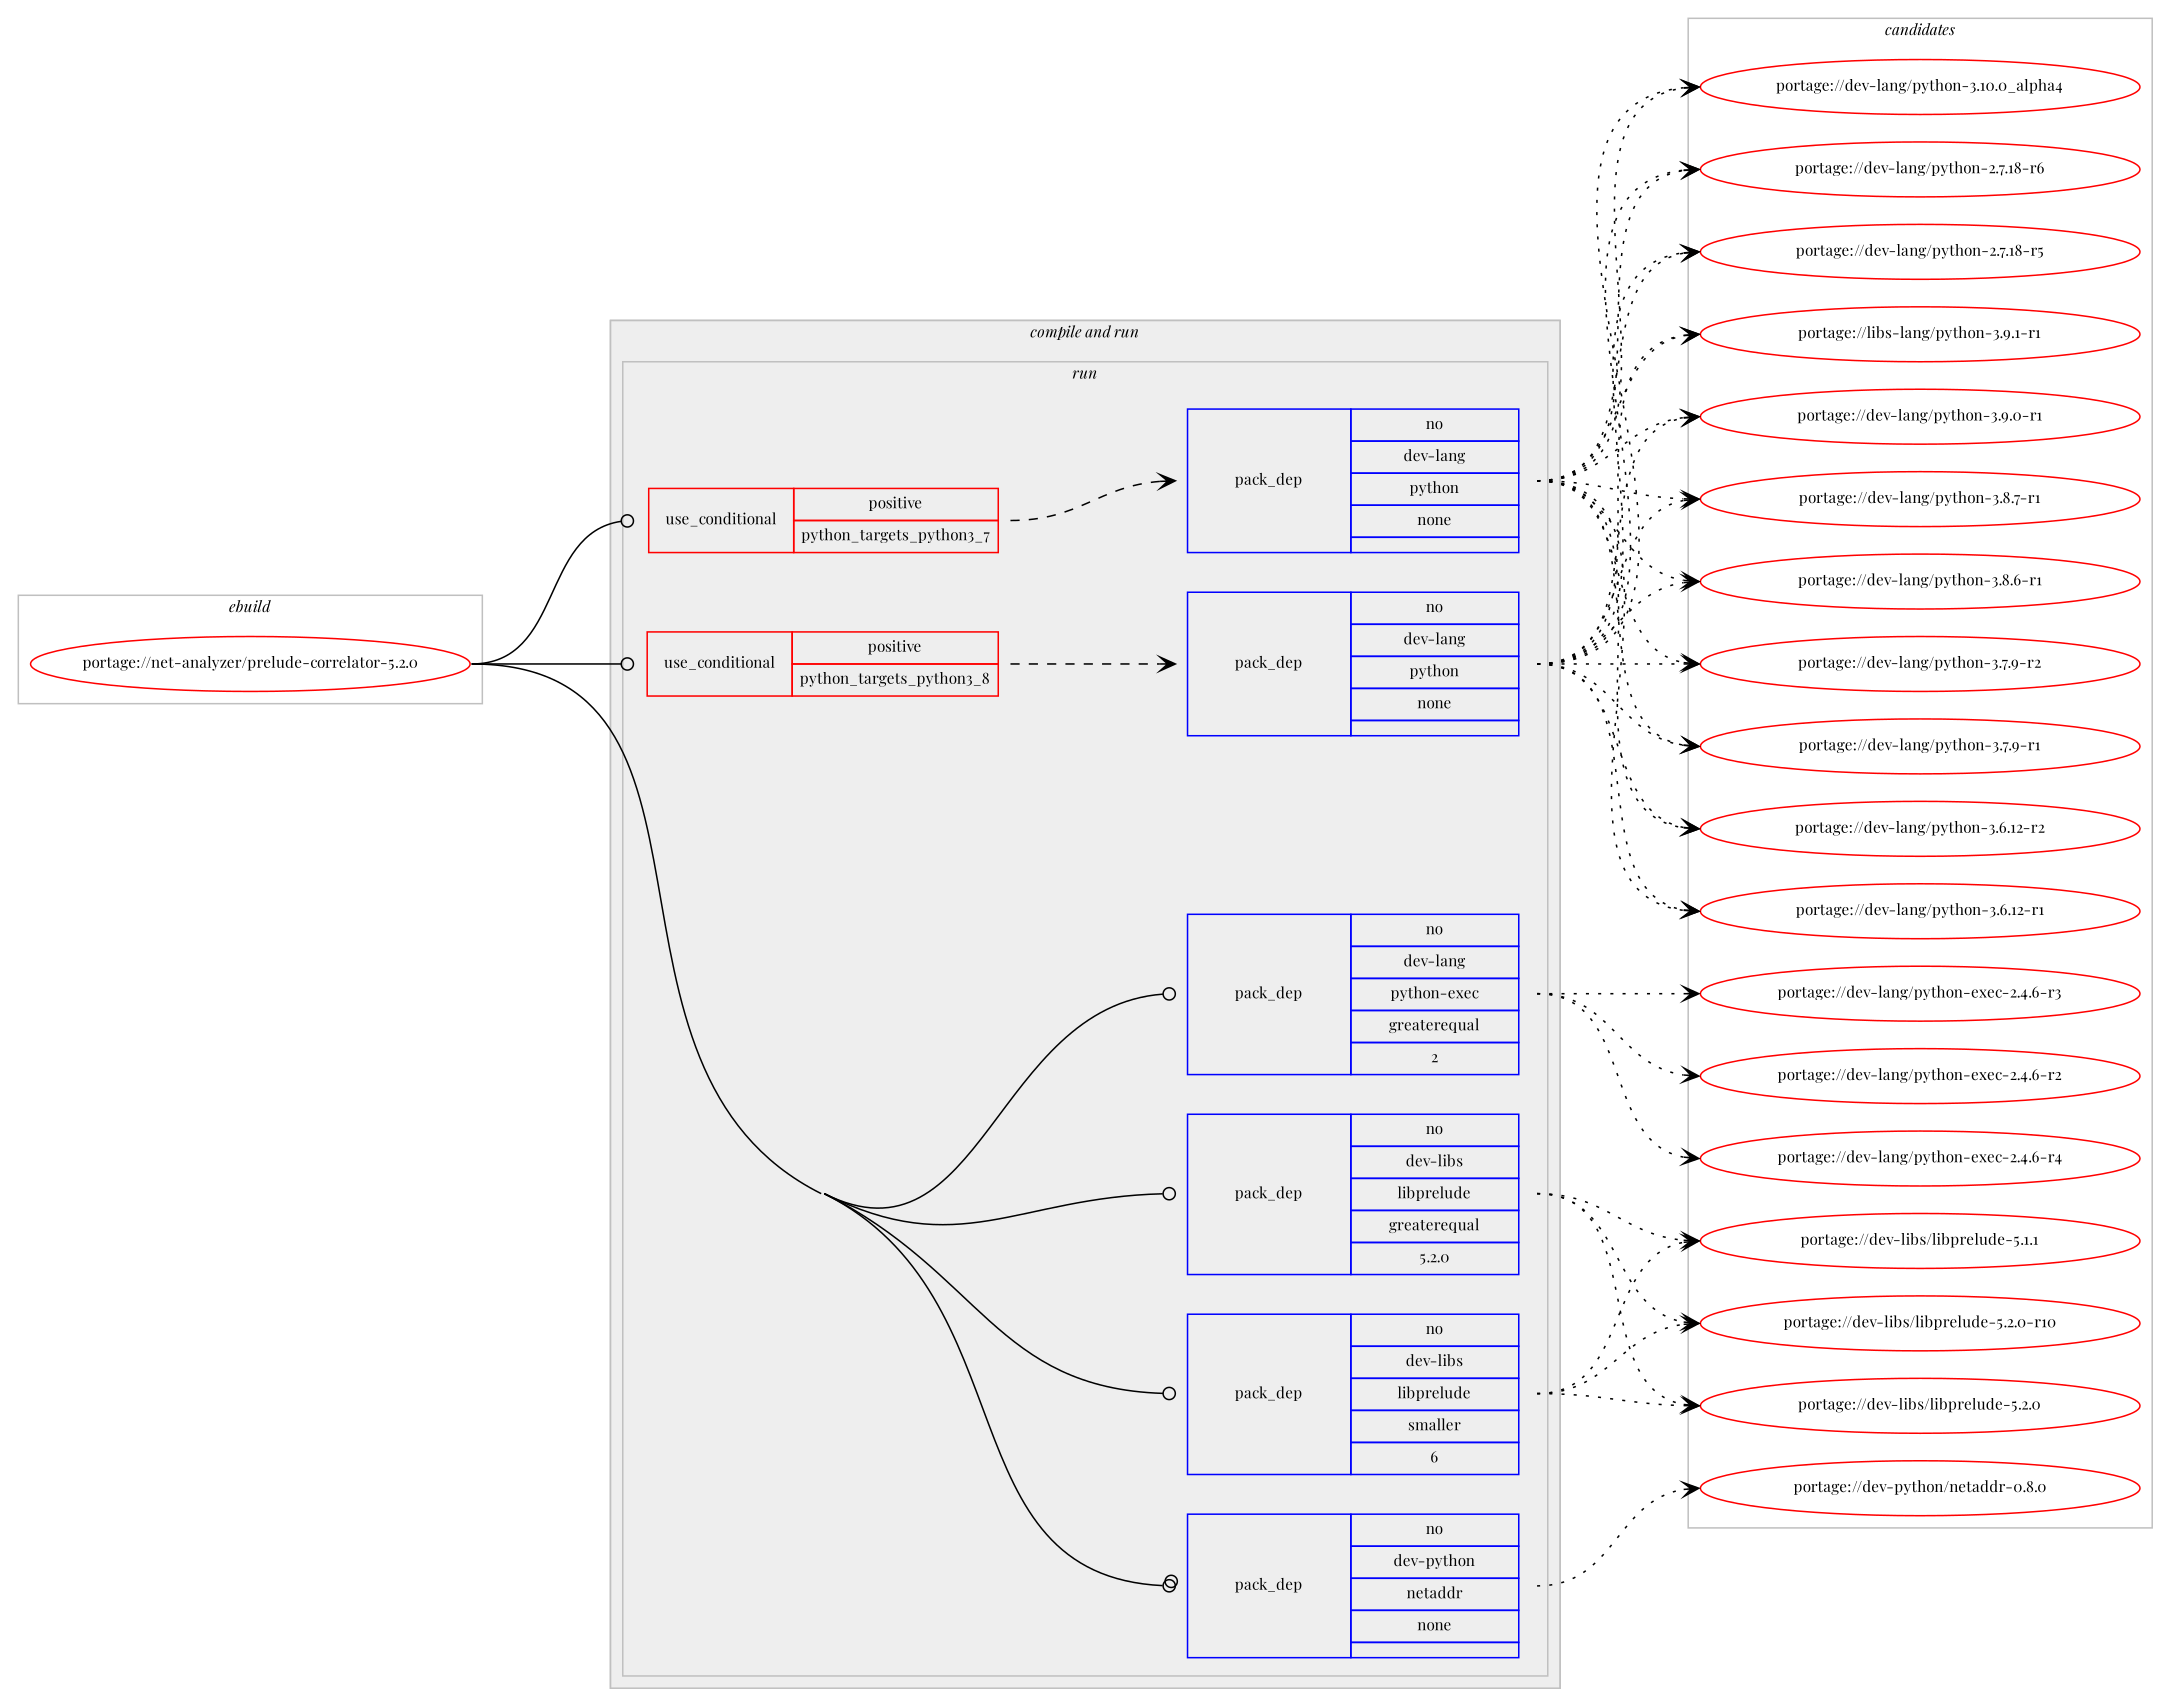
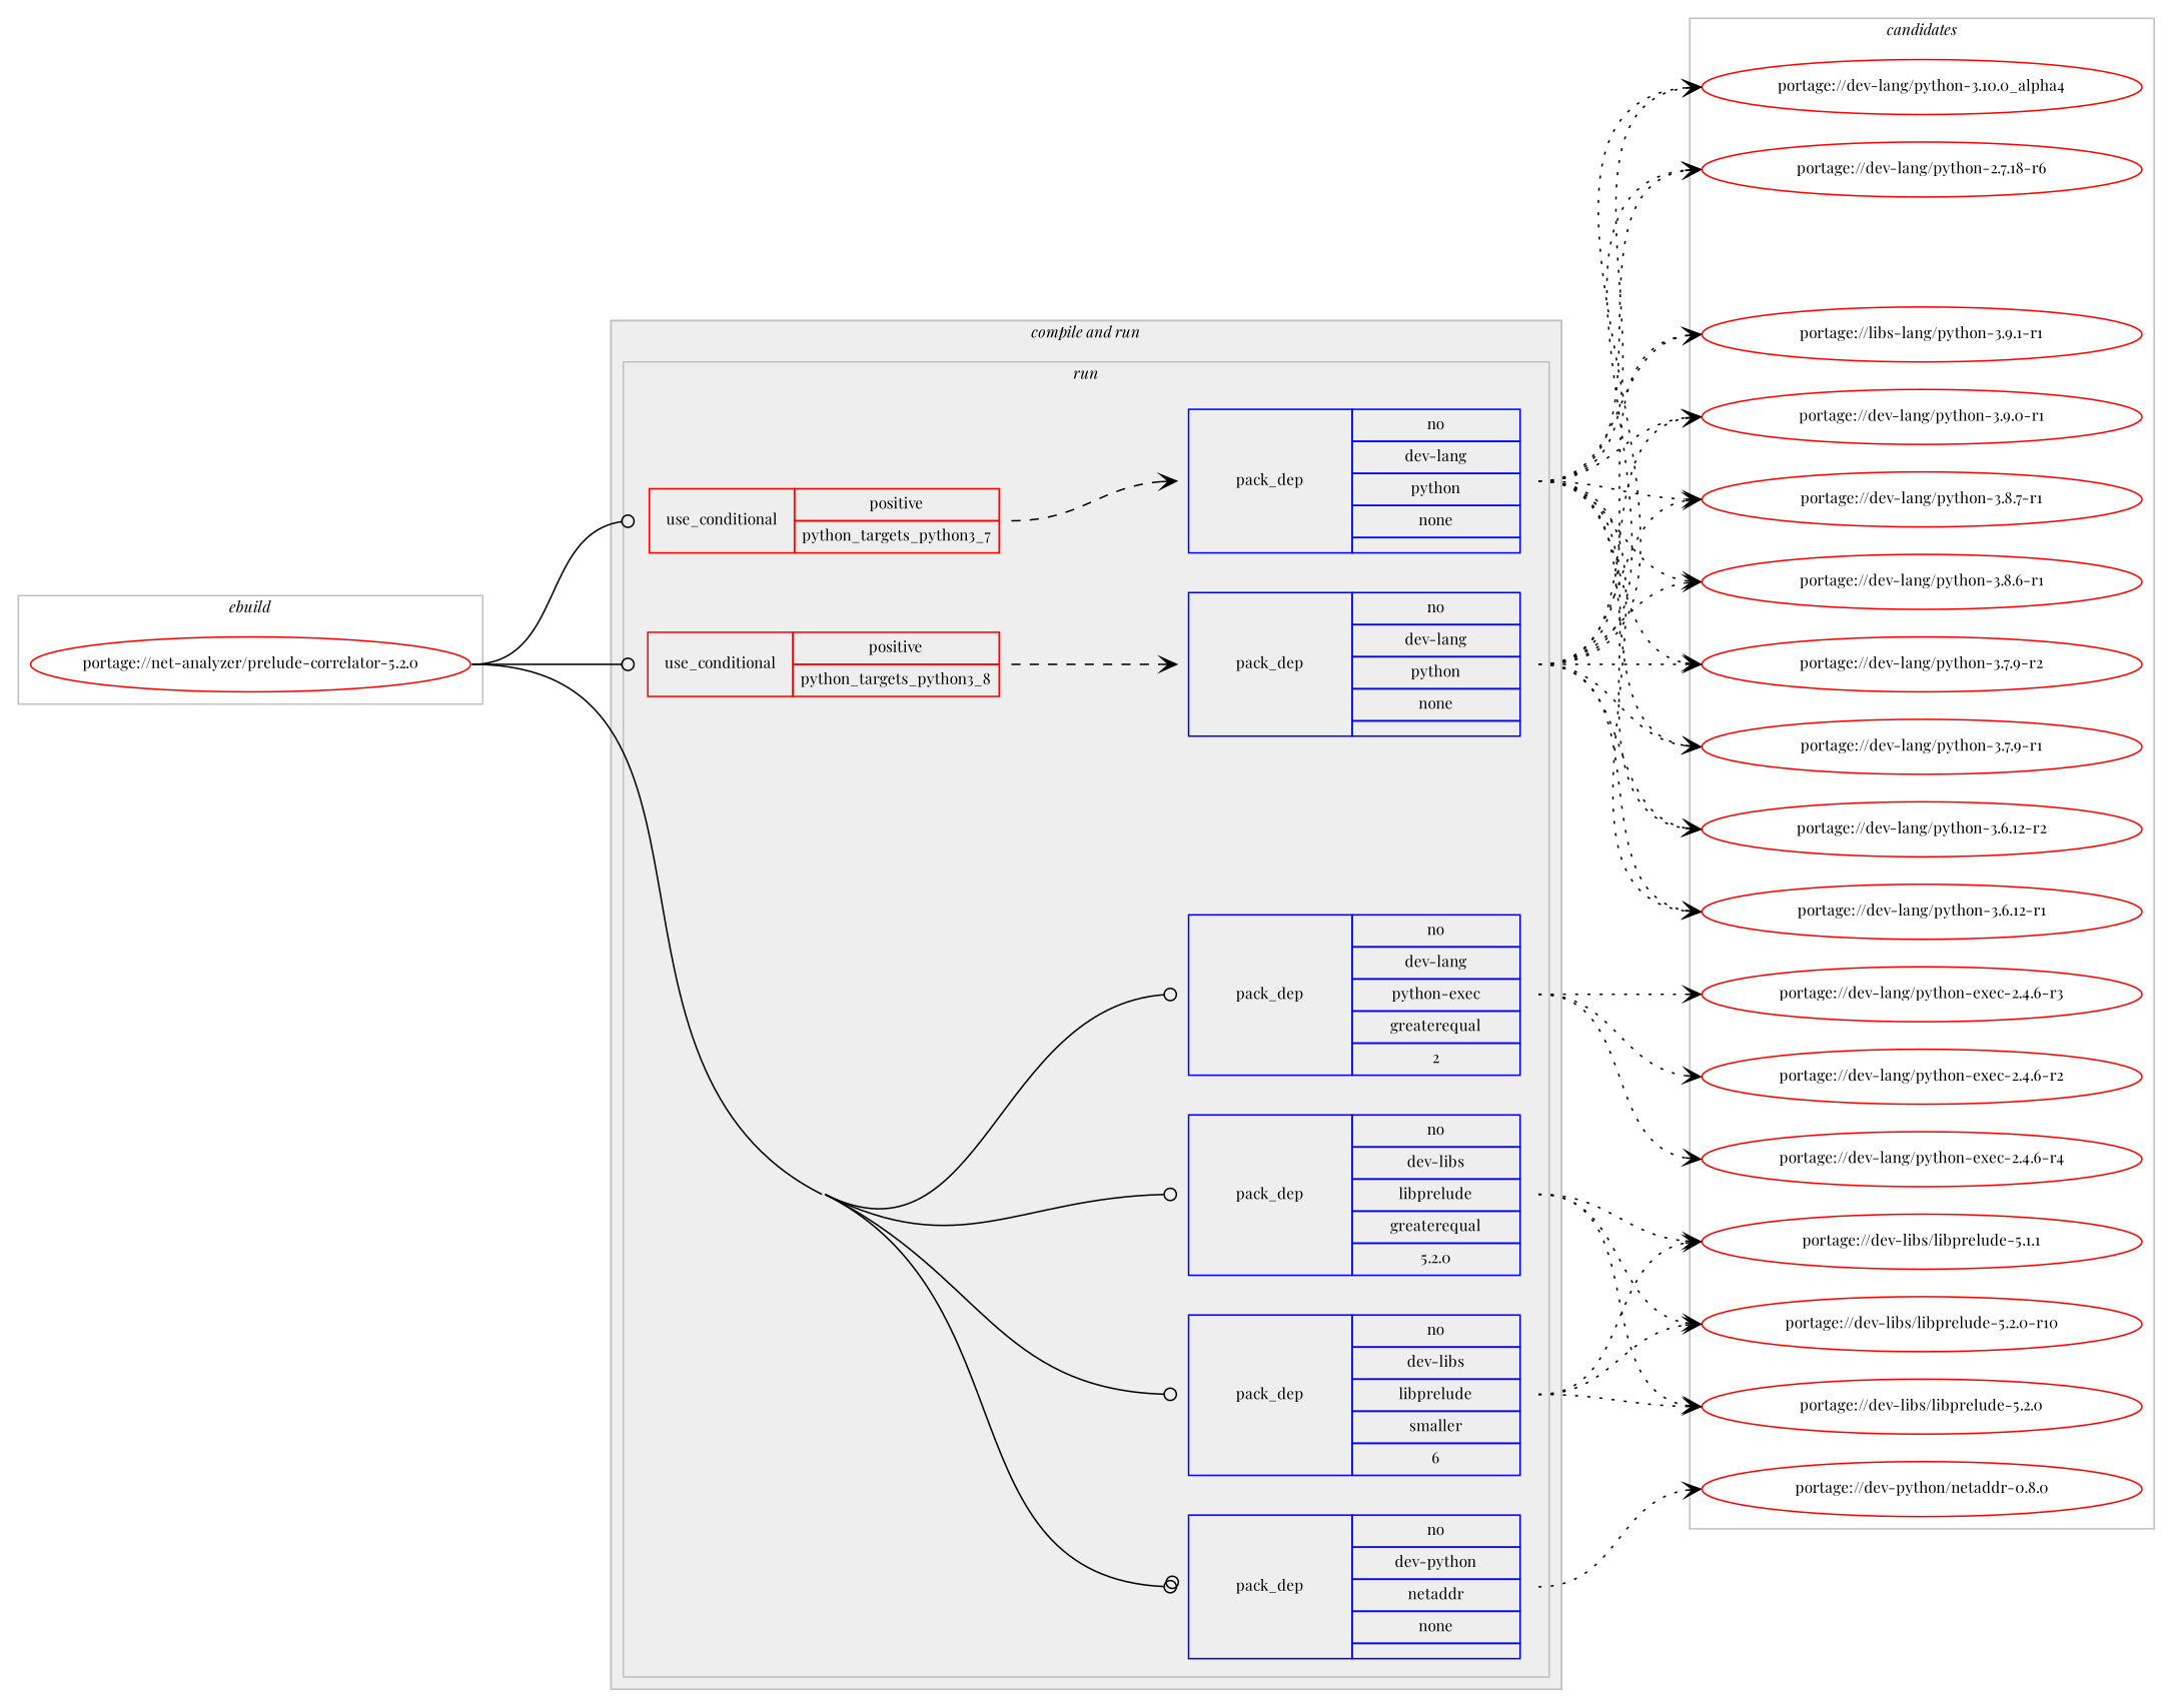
  digraph {
    compound=true
    concentrate=true
    fontname="Playfair Display"
    fontsize=10
    newrank=true
    rankdir=LR
    ranksep=1.5
    node [color=red fontname="Playfair Display" fontsize=10]
    edge [arrowhead=vee fontname="Playfair Display" headport=w style=dotted tailport=e weight=100]
    n1 [label="portage://net-analyzer/prelude-correlator-5.2.0" width=4]
    n2 [color=blue label=<<TABLE BORDER="0" CELLBORDER="1" CELLSPACING="0" CELLPADDING="4" WIDTH="220"><TR><TD ROWSPAN="6" CELLPADDING="30">pack_dep</TD></TR><TR><TD WIDTH="110">no</TD></TR><TR><TD>dev-lang</TD></TR><TR><TD>python</TD></TR><TR><TD>none</TD></TR><TR><TD></TD></TR></TABLE>> shape=none]
    n3 [label=<<TABLE BORDER="0" CELLBORDER="1" CELLSPACING="0" CELLPADDING="4"><TR><TD ROWSPAN="3" CELLPADDING="10">use_conditional</TD></TR><TR><TD>positive</TD></TR><TR><TD>python_targets_python3_7</TD></TR></TABLE>> shape=none]
    n4 [color=blue label=<<TABLE BORDER="0" CELLBORDER="1" CELLSPACING="0" CELLPADDING="4" WIDTH="220"><TR><TD ROWSPAN="6" CELLPADDING="30">pack_dep</TD></TR><TR><TD WIDTH="110">no</TD></TR><TR><TD>dev-lang</TD></TR><TR><TD>python</TD></TR><TR><TD>none</TD></TR><TR><TD></TD></TR></TABLE>> shape=none]
    n5 [label=<<TABLE BORDER="0" CELLBORDER="1" CELLSPACING="0" CELLPADDING="4"><TR><TD ROWSPAN="3" CELLPADDING="10">use_conditional</TD></TR><TR><TD>positive</TD></TR><TR><TD>python_targets_python3_8</TD></TR></TABLE>> shape=none]
    n6 [color=blue label=<<TABLE BORDER="0" CELLBORDER="1" CELLSPACING="0" CELLPADDING="4" WIDTH="220"><TR><TD ROWSPAN="6" CELLPADDING="30">pack_dep</TD></TR><TR><TD WIDTH="110">no</TD></TR><TR><TD>dev-lang</TD></TR><TR><TD>python-exec</TD></TR><TR><TD>greaterequal</TD></TR><TR><TD>2</TD></TR></TABLE>> shape=none]
    n7 [color=blue label=<<TABLE BORDER="0" CELLBORDER="1" CELLSPACING="0" CELLPADDING="4" WIDTH="220"><TR><TD ROWSPAN="6" CELLPADDING="30">pack_dep</TD></TR><TR><TD WIDTH="110">no</TD></TR><TR><TD>dev-libs</TD></TR><TR><TD>libprelude</TD></TR><TR><TD>greaterequal</TD></TR><TR><TD>5.2.0</TD></TR></TABLE>> shape=none]
    n8 [color=blue label=<<TABLE BORDER="0" CELLBORDER="1" CELLSPACING="0" CELLPADDING="4" WIDTH="220"><TR><TD ROWSPAN="6" CELLPADDING="30">pack_dep</TD></TR><TR><TD WIDTH="110">no</TD></TR><TR><TD>dev-libs</TD></TR><TR><TD>libprelude</TD></TR><TR><TD>smaller</TD></TR><TR><TD>6</TD></TR></TABLE>> shape=none]
    n9 [color=blue label=<<TABLE BORDER="0" CELLBORDER="1" CELLSPACING="0" CELLPADDING="4" WIDTH="220"><TR><TD ROWSPAN="6" CELLPADDING="30">pack_dep</TD></TR><TR><TD WIDTH="110">no</TD></TR><TR><TD>dev-python</TD></TR><TR><TD>netaddr</TD></TR><TR><TD>none</TD></TR><TR><TD></TD></TR></TABLE>> shape=none]
    n10 [label="portage://libs-lang/python-3.9.1-r1" width=4]
    n11 [label="portage://dev-lang/python-3.9.0-r1" width=4]
    n12 [label="portage://dev-lang/python-3.8.7-r1" width=4]
    n13 [label="portage://dev-lang/python-3.8.6-r1" width=4]
    n14 [label="portage://dev-lang/python-3.7.9-r2" width=4]
    n15 [label="portage://dev-lang/python-3.7.9-r1" width=4]
    n16 [label="portage://dev-lang/python-3.6.12-r2" width=4]
    n17 [label="portage://dev-lang/python-3.6.12-r1" width=4]
    n18 [label="portage://dev-lang/python-3.10.0_alpha4" width=4]
    n19 [label="portage://dev-lang/python-2.7.18-r6" width=4]
-   n20 [label="portage://dev-lang/python-2.7.18-r5" width=4]
    n21 [label="portage://dev-lang/python-exec-2.4.6-r4" width=4]
    n22 [label="portage://dev-lang/python-exec-2.4.6-r3" width=4]
    n23 [label="portage://dev-lang/python-exec-2.4.6-r2" width=4]
    n24 [label="portage://dev-libs/libprelude-5.2.0-r10" width=4]
    n25 [label="portage://dev-libs/libprelude-5.2.0" width=4]
    n26 [label="portage://dev-libs/libprelude-5.1.1" width=4]
    n27 [label="portage://dev-python/netaddr-0.8.0" width=4]
    subgraph cluster_1 {
      color=gray
      label=<<i>ebuild</i>>
      rank=same
      n1
    }
    subgraph cluster_2 {
      color=gray
      label=<<i>dependencies</i>>
      subgraph cluster_3 {
        color=gray
        fillcolor="#eeeeee"
        label=<<i>compile</i>>
        style=filled
      }
      subgraph cluster_4 {
        color=gray
        fillcolor="#eeeeee"
        label=<<i>compile and run</i>>
        style=filled
      }
      subgraph cluster_5 {
        color=gray
        fillcolor="#eeeeee"
        label=<<i>run</i>>
        style=filled
        subgraph sub_6 {
          color=gray
          fillcolor="#eeeeee"
          label=<<i>run</i>>
          style=filled
          n3
          subgraph sub_7 {
            color=gray
            fillcolor="#eeeeee"
            label=<<i>run</i>>
            style=filled
            n2
          }
        }
        subgraph sub_8 {
          color=gray
          fillcolor="#eeeeee"
          label=<<i>run</i>>
          style=filled
          n5
          subgraph sub_9 {
            color=gray
            fillcolor="#eeeeee"
            label=<<i>run</i>>
            style=filled
            n4
          }
        }
        subgraph sub_10 {
          color=gray
          fillcolor="#eeeeee"
          label=<<i>run</i>>
          style=filled
          n6
        }
        subgraph sub_11 {
          color=gray
          fillcolor="#eeeeee"
          label=<<i>run</i>>
          style=filled
          n7
        }
        subgraph sub_12 {
          color=gray
          fillcolor="#eeeeee"
          label=<<i>run</i>>
          style=filled
          n8
        }
        subgraph sub_13 {
          color=gray
          fillcolor="#eeeeee"
          label=<<i>run</i>>
          style=filled
          n9
        }
      }
    }
    subgraph cluster_14 {
      color=gray
      label=<<i>candidates</i>>
      rank=same
      subgraph sub_15 {
        color=black
        label=<<i>candidates</i>>
        nodesep=1
        rank=same
        n10
        n11
        n12
        n13
        n14
        n15
        n16
        n17
        n18
        n19
-       n20
      }
      subgraph sub_16 {
        color=black
        label=<<i>candidates</i>>
        nodesep=1
        rank=same
        n10
        n11
        n12
        n13
        n14
        n15
        n16
        n17
        n18
        n19
-       n20
      }
      subgraph sub_17 {
        color=black
        label=<<i>candidates</i>>
        nodesep=1
        rank=same
        n21
        n22
        n23
      }
      subgraph sub_18 {
        color=black
        label=<<i>candidates</i>>
        nodesep=1
        rank=same
        n24
        n25
        n26
      }
      subgraph sub_19 {
        color=black
        label=<<i>candidates</i>>
        nodesep=1
        rank=same
        n24
        n25
        n26
      }
      subgraph sub_20 {
        color=black
        label=<<i>candidates</i>>
        nodesep=1
        rank=same
        n27
      }
    }
    n1 -> n3 [arrowhead=odot style=solid weight=20]
    n1 -> n5 [arrowhead=odot style=solid weight=20]
    n1 -> n6 [arrowhead=odot style=solid weight=20]
    n1 -> n7 [arrowhead=odot style=solid weight=20]
    n1 -> n8 [arrowhead=odot style=solid weight=20]
    n1 -> n9 [arrowhead=odot style=solid weight=20]
    n2 -> n10
    n2 -> n11
    n2 -> n12
    n2 -> n13
    n2 -> n14
    n2 -> n15
    n2 -> n16
    n2 -> n17
    n2 -> n18
    n2 -> n19
-   n2 -> n20
    n3 -> n2 [style=dashed weight=20]
    n4 -> n10
    n4 -> n11
    n4 -> n12
    n4 -> n13
    n4 -> n14
    n4 -> n15
    n4 -> n16
    n4 -> n17
    n4 -> n18
    n4 -> n19
-   n4 -> n20
    n5 -> n4 [style=dashed weight=20]
    n6 -> n21
    n6 -> n22
    n6 -> n23
    n7 -> n24
    n7 -> n25
    n7 -> n26
    n8 -> n24
    n8 -> n25
    n8 -> n26
    n9 -> n27
  }
